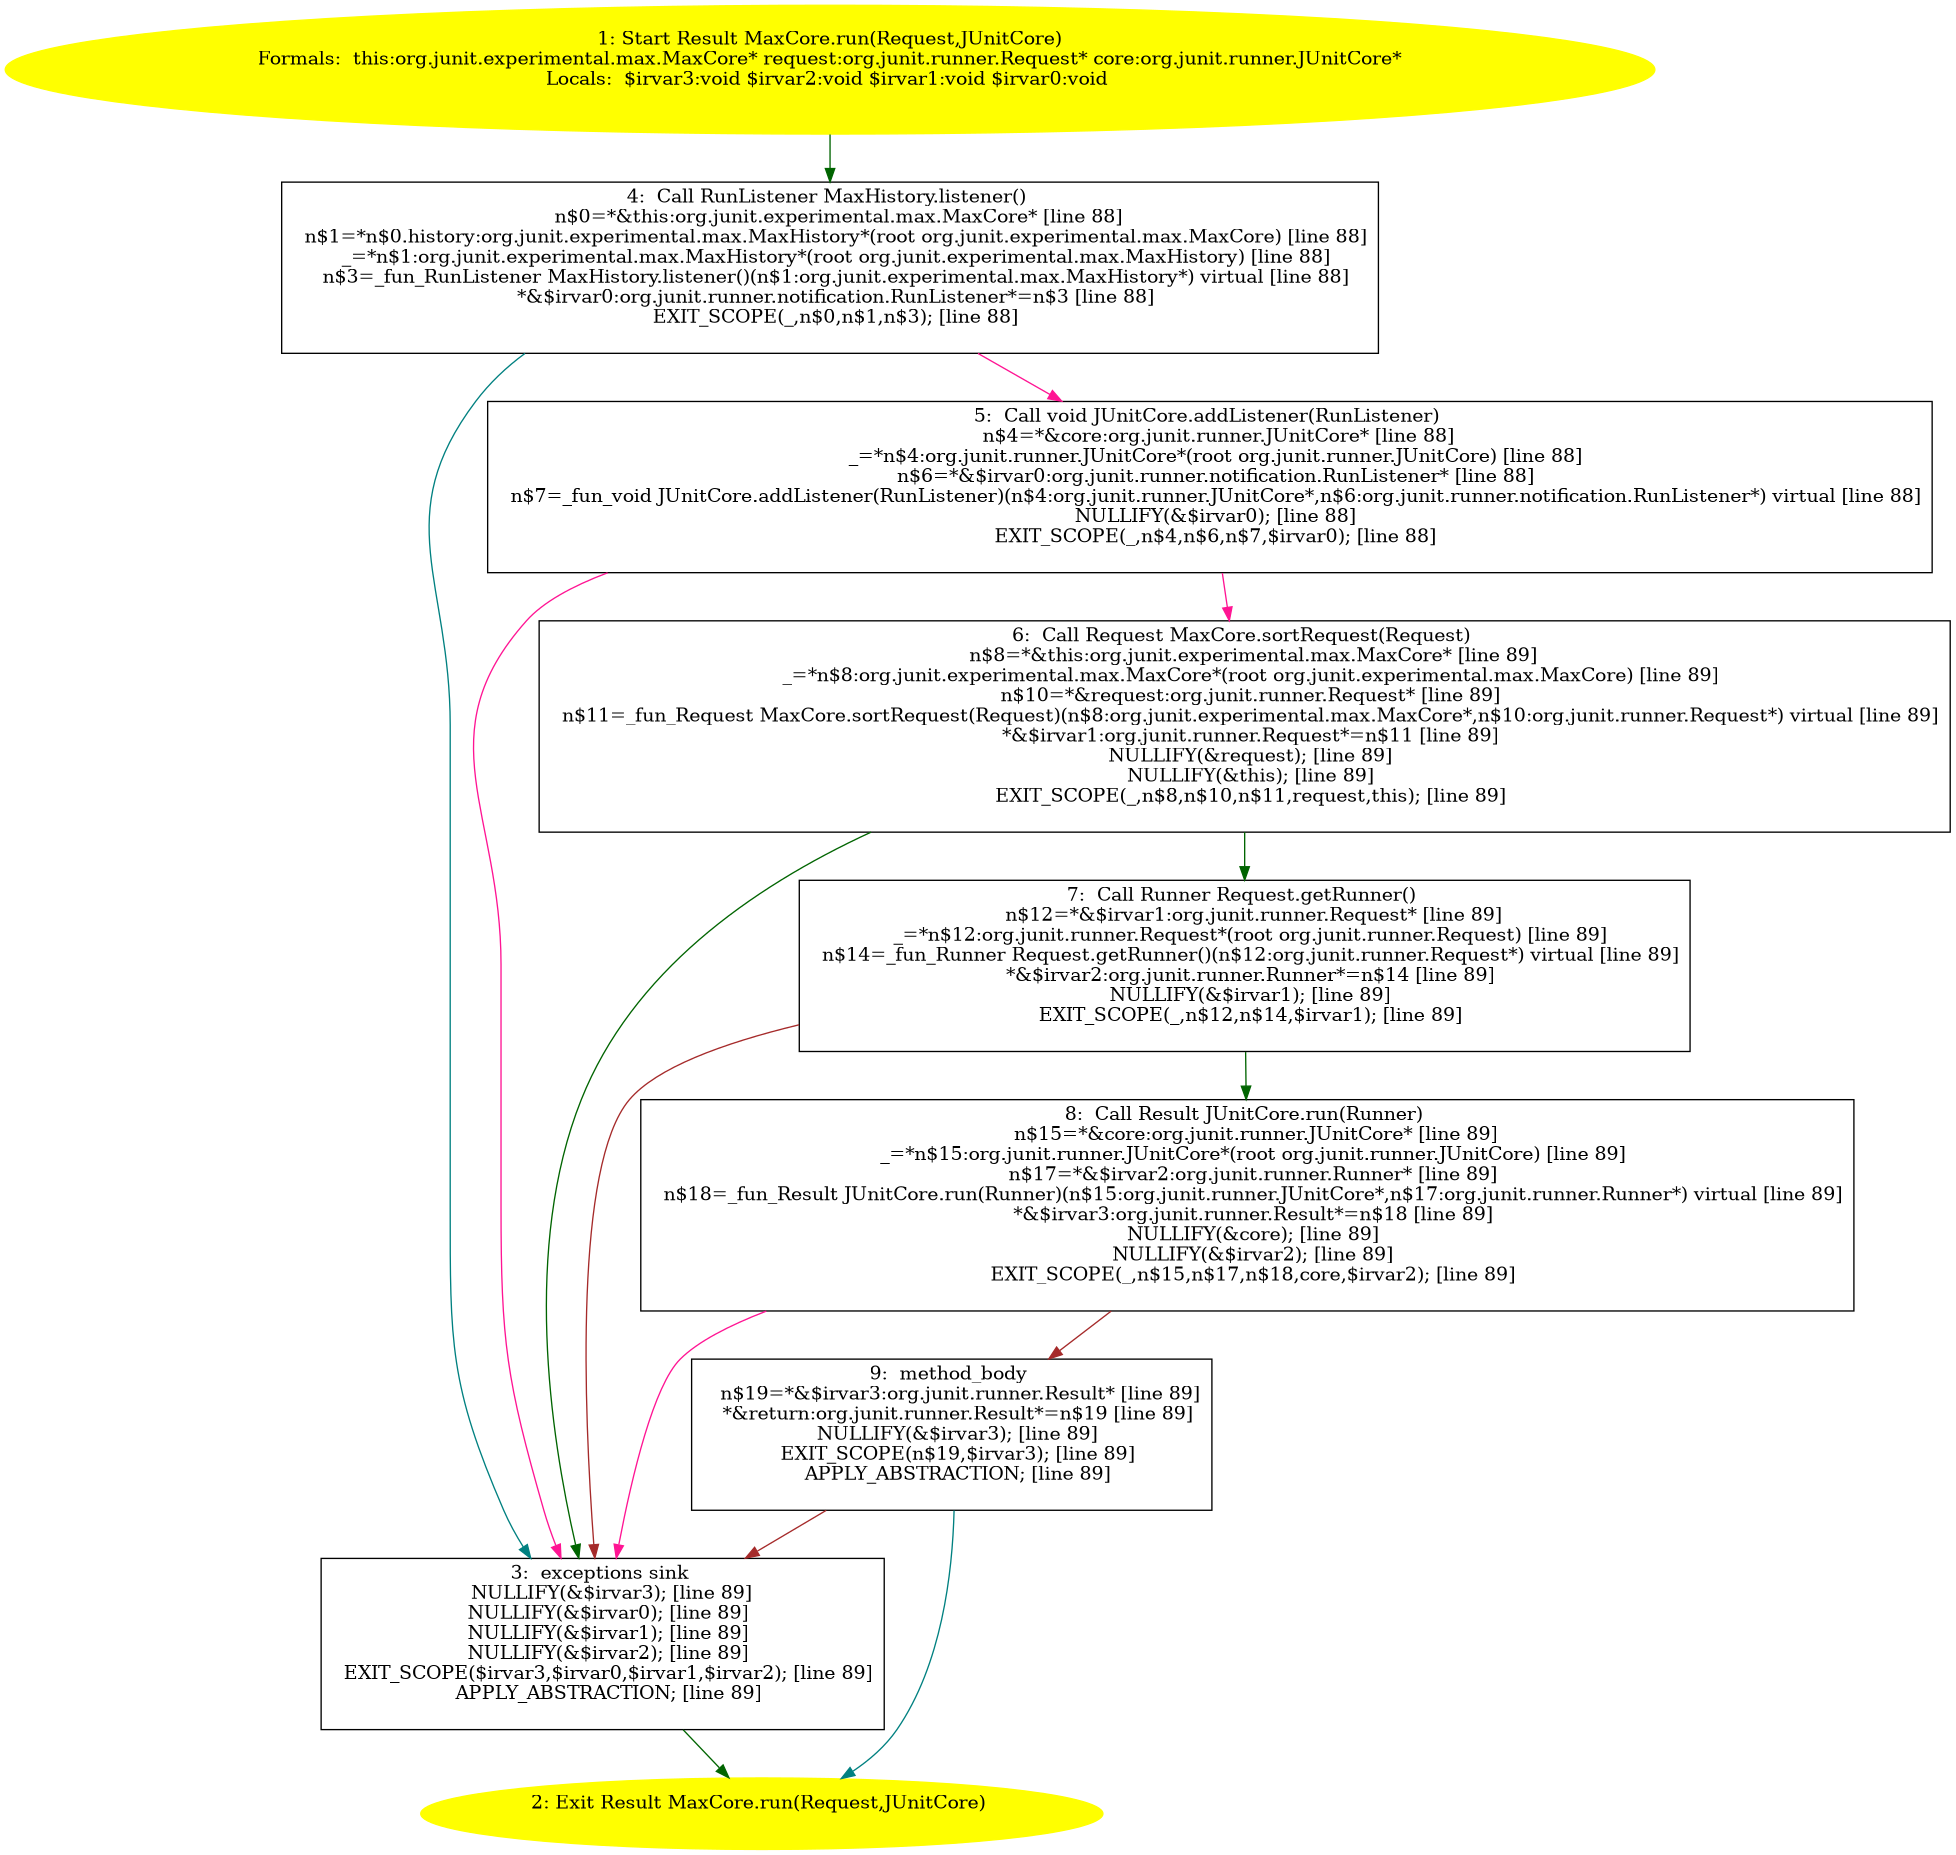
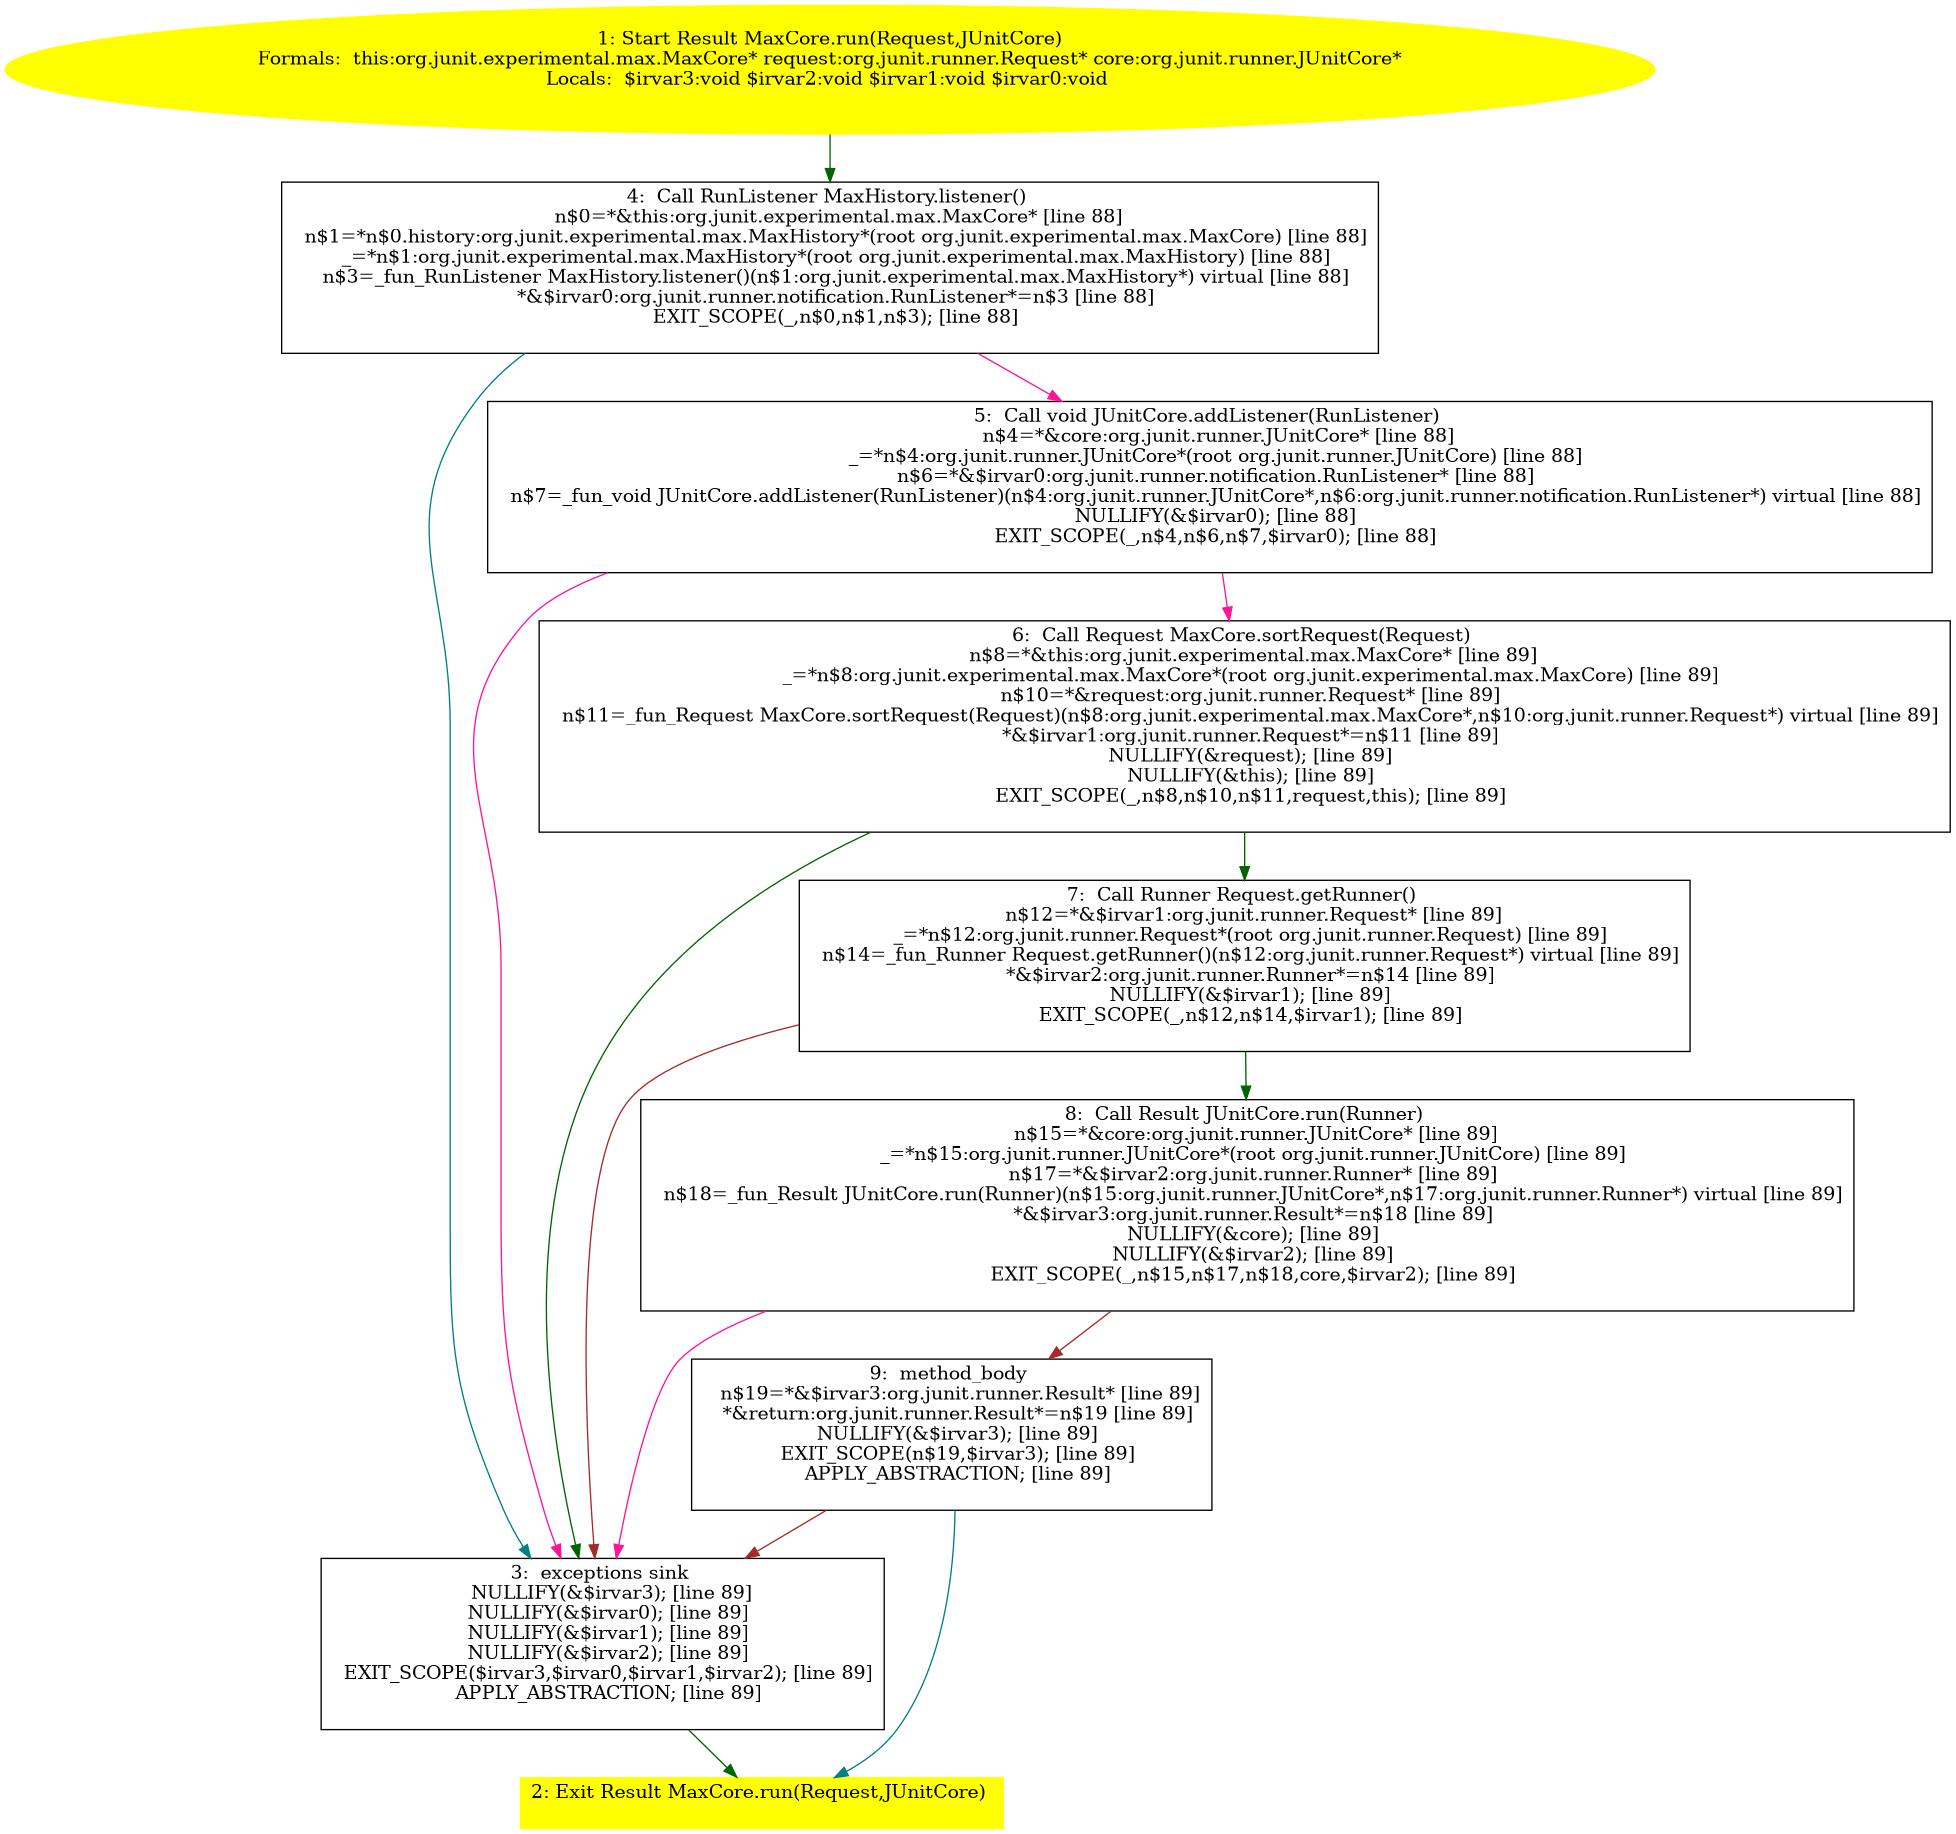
  digraph {
    fontname="DejaVu Serif"
    node [fontname="DejaVu Serif" shape=box]
    edge [color=darkgreen fontname="DejaVu Serif"]
    n1 [color=yellow label="1: Start Result MaxCore.run(Request,JUnitCore)\nFormals:  this:org.junit.experimental.max.MaxCore* request:org.junit.runner.Request* core:org.junit.runner.JUnitCore*\nLocals:  $irvar3:void $irvar2:void $irvar1:void $irvar0:void \n  " style=filled shape=""]
    n2 [label="4:  Call RunListener MaxHistory.listener() \n   n$0=*&this:org.junit.experimental.max.MaxCore* [line 88]\n  n$1=*n$0.history:org.junit.experimental.max.MaxHistory*(root org.junit.experimental.max.MaxCore) [line 88]\n  _=*n$1:org.junit.experimental.max.MaxHistory*(root org.junit.experimental.max.MaxHistory) [line 88]\n  n$3=_fun_RunListener MaxHistory.listener()(n$1:org.junit.experimental.max.MaxHistory*) virtual [line 88]\n  *&$irvar0:org.junit.runner.notification.RunListener*=n$3 [line 88]\n  EXIT_SCOPE(_,n$0,n$1,n$3); [line 88]\n "]
    n3 [label="3:  exceptions sink \n   NULLIFY(&$irvar3); [line 89]\n  NULLIFY(&$irvar0); [line 89]\n  NULLIFY(&$irvar1); [line 89]\n  NULLIFY(&$irvar2); [line 89]\n  EXIT_SCOPE($irvar3,$irvar0,$irvar1,$irvar2); [line 89]\n  APPLY_ABSTRACTION; [line 89]\n "]
    n4 [label="5:  Call void JUnitCore.addListener(RunListener) \n   n$4=*&core:org.junit.runner.JUnitCore* [line 88]\n  _=*n$4:org.junit.runner.JUnitCore*(root org.junit.runner.JUnitCore) [line 88]\n  n$6=*&$irvar0:org.junit.runner.notification.RunListener* [line 88]\n  n$7=_fun_void JUnitCore.addListener(RunListener)(n$4:org.junit.runner.JUnitCore*,n$6:org.junit.runner.notification.RunListener*) virtual [line 88]\n  NULLIFY(&$irvar0); [line 88]\n  EXIT_SCOPE(_,n$4,n$6,n$7,$irvar0); [line 88]\n "]
-   n5 [color=yellow label="2: Exit Result MaxCore.run(Request,JUnitCore) \n  " style=filled shape=""]
+   n5 [color=yellow label="2: Exit Result MaxCore.run(Request,JUnitCore) \n  " style=filled]
    n6 [label="6:  Call Request MaxCore.sortRequest(Request) \n   n$8=*&this:org.junit.experimental.max.MaxCore* [line 89]\n  _=*n$8:org.junit.experimental.max.MaxCore*(root org.junit.experimental.max.MaxCore) [line 89]\n  n$10=*&request:org.junit.runner.Request* [line 89]\n  n$11=_fun_Request MaxCore.sortRequest(Request)(n$8:org.junit.experimental.max.MaxCore*,n$10:org.junit.runner.Request*) virtual [line 89]\n  *&$irvar1:org.junit.runner.Request*=n$11 [line 89]\n  NULLIFY(&request); [line 89]\n  NULLIFY(&this); [line 89]\n  EXIT_SCOPE(_,n$8,n$10,n$11,request,this); [line 89]\n "]
    n7 [label="7:  Call Runner Request.getRunner() \n   n$12=*&$irvar1:org.junit.runner.Request* [line 89]\n  _=*n$12:org.junit.runner.Request*(root org.junit.runner.Request) [line 89]\n  n$14=_fun_Runner Request.getRunner()(n$12:org.junit.runner.Request*) virtual [line 89]\n  *&$irvar2:org.junit.runner.Runner*=n$14 [line 89]\n  NULLIFY(&$irvar1); [line 89]\n  EXIT_SCOPE(_,n$12,n$14,$irvar1); [line 89]\n "]
    n8 [label="8:  Call Result JUnitCore.run(Runner) \n   n$15=*&core:org.junit.runner.JUnitCore* [line 89]\n  _=*n$15:org.junit.runner.JUnitCore*(root org.junit.runner.JUnitCore) [line 89]\n  n$17=*&$irvar2:org.junit.runner.Runner* [line 89]\n  n$18=_fun_Result JUnitCore.run(Runner)(n$15:org.junit.runner.JUnitCore*,n$17:org.junit.runner.Runner*) virtual [line 89]\n  *&$irvar3:org.junit.runner.Result*=n$18 [line 89]\n  NULLIFY(&core); [line 89]\n  NULLIFY(&$irvar2); [line 89]\n  EXIT_SCOPE(_,n$15,n$17,n$18,core,$irvar2); [line 89]\n "]
    n9 [label="9:  method_body \n   n$19=*&$irvar3:org.junit.runner.Result* [line 89]\n  *&return:org.junit.runner.Result*=n$19 [line 89]\n  NULLIFY(&$irvar3); [line 89]\n  EXIT_SCOPE(n$19,$irvar3); [line 89]\n  APPLY_ABSTRACTION; [line 89]\n "]
    n1 -> n2
    n2 -> n3 [color=teal]
    n2 -> n4 [color=deeppink]
    n3 -> n5
    n4 -> n3 [color=deeppink]
    n4 -> n6 [color=deeppink]
    n6 -> n3
    n6 -> n7
    n7 -> n3 [color=brown]
    n7 -> n8
    n8 -> n3 [color=deeppink]
    n8 -> n9 [color=brown]
    n9 -> n3 [color=brown]
    n9 -> n5 [color=teal]
  }
